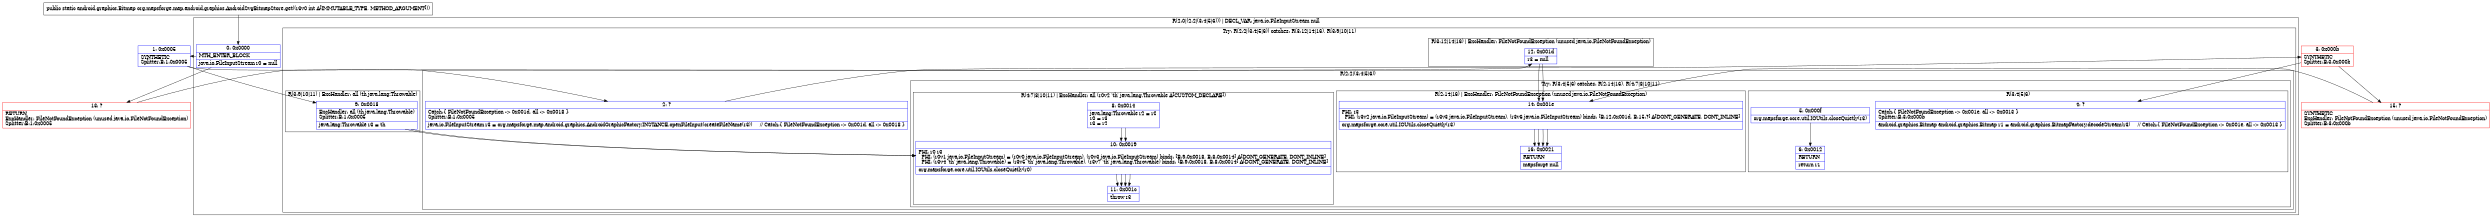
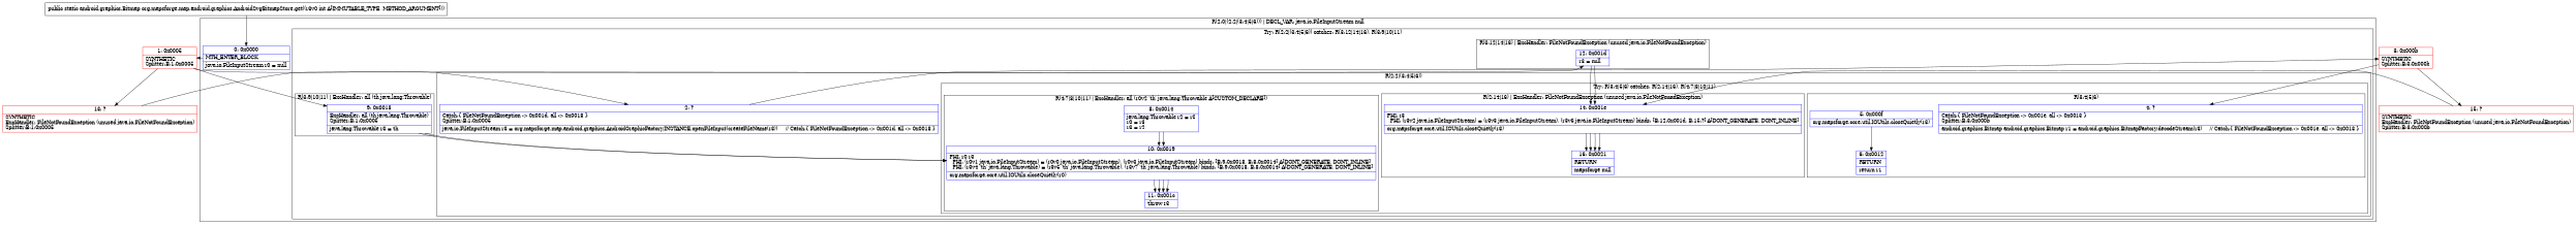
  digraph {
    node [color=blue shape=record]
    n1 [label="{4\:\ ?|Catch:\{ FileNotFoundException \-\> 0x001e, all \-\> 0x0013 \}\lSplitter:B:3:0x000b\l|android.graphics.Bitmap android.graphics.Bitmap r1 = android.graphics.BitmapFactory.decodeStream(r3)     \/\/ Catch:\{ FileNotFoundException \-\> 0x001e, all \-\> 0x0013 \}\l}"]
    n2 [label="{5\:\ 0x000f|org.mapsforge.core.util.IOUtils.closeQuietly(r3)\l}"]
    n3 [label="{6\:\ 0x0012|RETURN\l|return r1\l}"]
    n4 [label="{14\:\ 0x001e|PHI: r3 \l  PHI: (r3v2 java.io.FileInputStream) = (r3v3 java.io.FileInputStream), (r3v6 java.io.FileInputStream) binds: [B:12:0x001d, B:15:?] A[DONT_GENERATE, DONT_INLINE]\l|org.mapsforge.core.util.IOUtils.closeQuietly(r3)\l}"]
    n5 [label="{16\:\ 0x0021|RETURN\l|mapsforge null\l}"]
    n6 [label="{8\:\ 0x0014|java.lang.Throwable r2 = r0\lr0 = r3\lr3 = r2\l}"]
    n7 [label="{10\:\ 0x0019|PHI: r0 r3 \l  PHI: (r0v1 java.io.FileInputStream) = (r0v0 java.io.FileInputStream), (r0v3 java.io.FileInputStream) binds: [B:9:0x0018, B:8:0x0014] A[DONT_GENERATE, DONT_INLINE]\l  PHI: (r3v4 'th' java.lang.Throwable) = (r3v5 'th' java.lang.Throwable), (r3v7 'th' java.lang.Throwable) binds: [B:9:0x0018, B:8:0x0014] A[DONT_GENERATE, DONT_INLINE]\l|org.mapsforge.core.util.IOUtils.closeQuietly(r0)\l}"]
    n8 [label="{11\:\ 0x001c|throw r3\l}"]
    n9 [label="{2\:\ ?|Catch:\{ FileNotFoundException \-\> 0x001d, all \-\> 0x0018 \}\lSplitter:B:1:0x0005\l|java.io.FileInputStream r3 = org.mapsforge.map.android.graphics.AndroidGraphicFactory.INSTANCE.openFileInput(createFileName(r3))     \/\/ Catch:\{ FileNotFoundException \-\> 0x001d, all \-\> 0x0018 \}\l}"]
    n10 [label="{12\:\ 0x001d|r3 = null\l}"]
    n11 [label="{9\:\ 0x0018|ExcHandler: all (th java.lang.Throwable)\lSplitter:B:1:0x0005\l|java.lang.Throwable r3 = th\l}"]
    n12 [label="{0\:\ 0x0000|MTH_ENTER_BLOCK\l|java.io.FileInputStream r0 = null\l}"]
    n13 [color=red label="{3\:\ 0x000b|SYNTHETIC\lSplitter:B:3:0x000b\l}"]
-   n14 [label="{1\:\ 0x0005|SYNTHETIC\lSplitter:B:1:0x0005\l}"]
-   n15 [color=red label="{13\:\ ?|RETURN\lExcHandler: FileNotFoundException (unused java.io.FileNotFoundException)\lSplitter:B:1:0x0005\l}"]
+   n14 [color=red label="{1\:\ 0x0005|SYNTHETIC\lSplitter:B:1:0x0005\l}"]
+   n15 [color=red label="{13\:\ ?|SYNTHETIC\lExcHandler: FileNotFoundException (unused java.io.FileNotFoundException)\lSplitter:B:1:0x0005\l}"]
    n16 [color=red label="{15\:\ ?|SYNTHETIC\lExcHandler: FileNotFoundException (unused java.io.FileNotFoundException)\lSplitter:B:3:0x000b\l}"]
    n17 [label="{public static android.graphics.Bitmap org.mapsforge.map.android.graphics.AndroidSvgBitmapStore.get((r3v0 int A[IMMUTABLE_TYPE, METHOD_ARGUMENT])) }" color=""]
    subgraph cluster_1 {
      label="R(2:0|(2:2|(3:4|5|6))) | DECL_VAR: java.io.FileInputStream null\l"
      n12
      subgraph cluster_2 {
        label="Try: R(2:2|(3:4|5|6)) catches: R(3:12|14|16), R(3:9|10|11)"
        subgraph cluster_3 {
          label="R(2:2|(3:4|5|6))"
          n9
          subgraph cluster_4 {
            label="Try: R(3:4|5|6) catches: R(2:14|16), R(4:7|8|10|11)"
            subgraph cluster_5 {
              label="R(3:4|5|6)"
              n1
              n2
              n3
            }
            subgraph cluster_6 {
              label="R(2:14|16) | ExcHandler: FileNotFoundException (unused java.io.FileNotFoundException)\l"
              n4
              n5
            }
            subgraph cluster_7 {
              label="R(4:7|8|10|11) | ExcHandler: all (r0v2 'th' java.lang.Throwable A[CUSTOM_DECLARE])\l"
              n6
              n7
              n8
            }
          }
        }
        subgraph cluster_8 {
          label="R(3:12|14|16) | ExcHandler: FileNotFoundException (unused java.io.FileNotFoundException)\l"
          n10
        }
        subgraph cluster_9 {
          label="R(3:9|10|11) | ExcHandler: all (th java.lang.Throwable)\l"
          n11
        }
      }
    }
    subgraph cluster_10 {
      label="R(3:12|14|16) | ExcHandler: FileNotFoundException (unused java.io.FileNotFoundException)\l"
    }
    subgraph cluster_11 {
      label="R(2:14|16) | ExcHandler: FileNotFoundException (unused java.io.FileNotFoundException)\l"
    }
    subgraph cluster_12 {
      label="R(4:7|8|10|11) | ExcHandler: all (r0v2 'th' java.lang.Throwable A[CUSTOM_DECLARE])\l"
    }
    subgraph cluster_13 {
      label="R(3:9|10|11) | ExcHandler: all (th java.lang.Throwable)\l"
    }
    n2 -> n3
    n4 -> n5
    n4 -> n5
    n4 -> n5
    n4 -> n5
    n6 -> n7
    n6 -> n7
    n7 -> n8
    n7 -> n8
    n7 -> n8
    n7 -> n8
    n9 -> n13
    n10 -> n4
    n10 -> n4
    n11 -> n7
    n11 -> n7
    n12 -> n14
    n13 -> n1
    n13 -> n16
    n14 -> n9
    n14 -> n11
-   n12 -> n15
+   n14 -> n15
    n15 -> n10
    n16 -> n4
    n17 -> n12
  }
